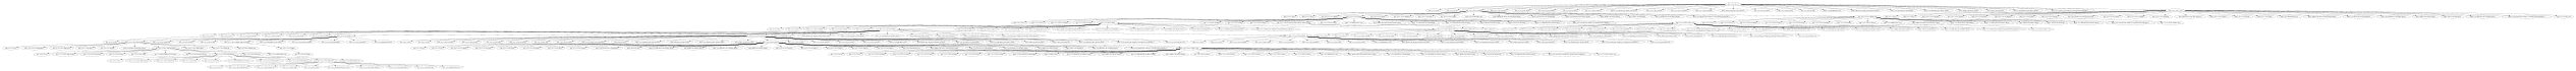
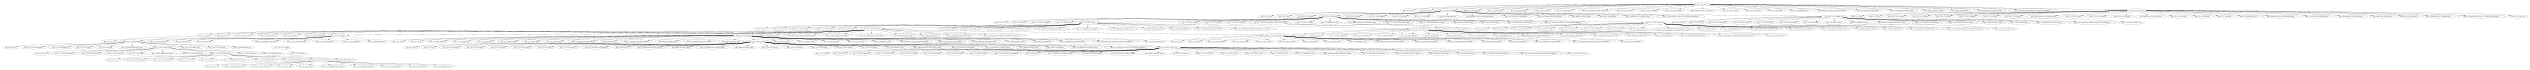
  digraph {
    fontname="Playfair Display"
    node [fontname="Playfair Display"]
    edge [fontname="Playfair Display"]
    n1 [label="http://127.0.0.1:8000/"]
    n2 [label="http://127.0.0.1:8000/"]
    n3 [label="http://127.0.0.1:8000/"]
    n4 [label="http://127.0.0.1:8000/codehub/"]
    n5 [label="http://127.0.0.1:8000/resume/"]
    n6 [label="http://127.0.0.1:8000/about/"]
    n7 [label="http://127.0.0.1:8000/portfolio/"]
    n8 [label="http://127.0.0.1:8000/blog/"]
    n9 [label="http://127.0.0.1:8000/contact/"]
    n10 [label="https://www.youtube.com/embed/Scxs7L0vhZ4"]
    n11 [label="http://127.0.0.1:8000/resume/"]
    n12 [label="http://127.0.0.1:8000/codehub/"]
    n13 [label="http://127.0.0.1:8000/portfolio/"]
    n14 [label="https://player.vimeo.com/video/358812209"]
    n15 [label="http://127.0.0.1:8000/contact/"]
    n16 [label="http://127.0.0.1:8000/about/"]
    n17 [label="http://127.0.0.1:8000/blog/"]
    n18 [label="https://www.djangoproject.com/"]
    n19 [label="https://github.com/ndemo-richard/ndemo-master"]
    n20 [label="https://www.facebook.com/codebomblast/"]
    n21 [label="https://www.instagram.com/richard_ndemo/"]
    n22 [label="https://github.com/ndemo-richard"]
    n23 [label="https://twitter.com/ndemorich"]
    n24 [label="https://www.linkedin.com/in/richard-ndemo/"]
    n25 [label="https://www.youtube.com/channel/UCeQuUdrzNMcF4ec1ak6ZpUw?"]
    n26 [label="http://127.0.0.1:8000/#top"]
    n27 [label="http://127.0.0.1:8000/"]
    n28 [label="http://127.0.0.1:8000/"]
    n29 [label="http://127.0.0.1:8000/codehub/"]
    n30 [label="http://127.0.0.1:8000/resume/"]
    n31 [label="http://127.0.0.1:8000/about/"]
    n32 [label="http://127.0.0.1:8000/portfolio/"]
    n33 [label="http://127.0.0.1:8000/blog/"]
    n34 [label="http://127.0.0.1:8000/contact/"]
    n35 [label="https://www.djangoproject.com/"]
    n36 [label="https://github.com/ndemo-richard/ndemo-master"]
    n37 [label="https://www.facebook.com/codebomblast/"]
    n38 [label="https://www.instagram.com/richard_ndemo/"]
    n39 [label="https://github.com/ndemo-richard"]
    n40 [label="https://twitter.com/ndemorich"]
    n41 [label="https://www.linkedin.com/in/richard-ndemo/"]
    n42 [label="https://www.youtube.com/channel/UCeQuUdrzNMcF4ec1ak6ZpUw?"]
    n43 [label="http://127.0.0.1:8000/codehub/#top"]
    n44 [label="http://127.0.0.1:8000/"]
    n45 [label="http://127.0.0.1:8000/"]
    n46 [label="http://127.0.0.1:8000/codehub/"]
    n47 [label="http://127.0.0.1:8000/resume/"]
    n48 [label="http://127.0.0.1:8000/about/"]
    n49 [label="http://127.0.0.1:8000/portfolio/"]
    n50 [label="http://127.0.0.1:8000/blog/"]
    n51 [label="http://127.0.0.1:8000/contact/"]
    n52 [label="http://127.0.0.1:8000/static/app/Onyancha_R_ndemo_cv.pdf"]
    n53 [label="http://127.0.0.1:8000/contact/"]
    n54 [label="https://www.djangoproject.com/"]
    n55 [label="https://github.com/ndemo-richard/ndemo-master"]
    n56 [label="https://www.facebook.com/codebomblast/"]
    n57 [label="https://www.instagram.com/richard_ndemo/"]
    n58 [label="https://github.com/ndemo-richard"]
    n59 [label="https://twitter.com/ndemorich"]
    n60 [label="https://www.linkedin.com/in/richard-ndemo/"]
    n61 [label="https://www.youtube.com/channel/UCeQuUdrzNMcF4ec1ak6ZpUw?"]
    n62 [label="http://127.0.0.1:8000/resume/#top"]
    n63 [label="http://127.0.0.1:8000/"]
    n64 [label="http://127.0.0.1:8000/"]
    n65 [label="http://127.0.0.1:8000/codehub/"]
    n66 [label="http://127.0.0.1:8000/resume/"]
    n67 [label="http://127.0.0.1:8000/about/"]
    n68 [label="http://127.0.0.1:8000/portfolio/"]
    n69 [label="http://127.0.0.1:8000/blog/"]
    n70 [label="http://127.0.0.1:8000/contact/"]
    n71 [label="http://127.0.0.1:8000/resume/"]
    n72 [label="https://www.djangoproject.com/"]
    n73 [label="https://github.com/ndemo-richard/ndemo-master"]
    n74 [label="https://www.facebook.com/codebomblast/"]
    n75 [label="https://www.instagram.com/richard_ndemo/"]
    n76 [label="https://github.com/ndemo-richard"]
    n77 [label="https://twitter.com/ndemorich"]
    n78 [label="https://www.linkedin.com/in/richard-ndemo/"]
    n79 [label="https://www.youtube.com/channel/UCeQuUdrzNMcF4ec1ak6ZpUw?"]
    n80 [label="http://127.0.0.1:8000/about/#top"]
    n81 [label="http://127.0.0.1:8000/"]
    n82 [label="http://127.0.0.1:8000/"]
    n83 [label="http://127.0.0.1:8000/codehub/"]
    n84 [label="http://127.0.0.1:8000/resume/"]
    n85 [label="http://127.0.0.1:8000/about/"]
    n86 [label="http://127.0.0.1:8000/portfolio/"]
    n87 [label="http://127.0.0.1:8000/blog/"]
    n88 [label="http://127.0.0.1:8000/contact/"]
    n89 [label="https://www.djangoproject.com/"]
    n90 [label="https://github.com/ndemo-richard/ndemo-master"]
    n91 [label="https://www.facebook.com/codebomblast/"]
    n92 [label="https://www.instagram.com/richard_ndemo/"]
    n93 [label="https://github.com/ndemo-richard"]
    n94 [label="https://twitter.com/ndemorich"]
    n95 [label="https://www.linkedin.com/in/richard-ndemo/"]
    n96 [label="https://www.youtube.com/channel/UCeQuUdrzNMcF4ec1ak6ZpUw?"]
    n97 [label="http://127.0.0.1:8000/portfolio/#top"]
    n98 [label="http://127.0.0.1:8000/"]
    n99 [label="http://127.0.0.1:8000/blog/sitemap/"]
    n100 [label="http://127.0.0.1:8000/blog/feeds/"]
    n101 [label="http://127.0.0.1:8000/blog/"]
    n102 [label="http://127.0.0.1:8000/blog/"]
-   n103 [label="http://127.0.0.1:8000/admin/zinnia/entry/add/"]
    n104 [label="http://www.ndemorichard.com/resume/"]
    n105 [label="http://127.0.0.1:8000/blog/categories/"]
    n106 [label="http://127.0.0.1:8000/blog/authors/"]
    n107 [label="http://127.0.0.1:8000/blog/tags/"]
    n108 [label="http://www.ndemorichard.com/"]
    n109 [label="http://127.0.0.1:8000/"]
    n110 [label="http://127.0.0.1:8000/blog/sitemap/"]
    n111 [label="http://127.0.0.1:8000/blog/feeds/"]
    n112 [label="http://127.0.0.1:8000/blog/"]
    n113 [label="http://127.0.0.1:8000/blog/"]
    n114 [label="http://www.ndemorichard.com/resume/"]
    n115 [label="http://127.0.0.1:8000/blog/categories/"]
    n116 [label="http://127.0.0.1:8000/blog/authors/"]
    n117 [label="http://127.0.0.1:8000/blog/tags/"]
    n118 [label="http://www.ndemorichard.com/"]
    n119 [label="http://127.0.0.1:8000/"]
    n120 [label="http://127.0.0.1:8000/blog/sitemap/"]
    n121 [label="http://127.0.0.1:8000/blog/feeds/"]
    n122 [label="http://127.0.0.1:8000/blog/"]
    n123 [label="http://127.0.0.1:8000/blog/"]
    n124 [label="http://www.ndemorichard.com/resume/"]
    n125 [label="http://127.0.0.1:8000/blog/categories/"]
    n126 [label="http://127.0.0.1:8000/blog/authors/"]
    n127 [label="http://127.0.0.1:8000/blog/tags/"]
    n128 [label="http://www.ndemorichard.com/"]
    n129 [label="http://127.0.0.1:8000/"]
    n130 [label="http://127.0.0.1:8000/blog/sitemap/"]
    n131 [label="http://127.0.0.1:8000/blog/feeds/"]
    n132 [label="http://127.0.0.1:8000/blog/"]
    n133 [label="http://127.0.0.1:8000/blog/"]
    n134 [label="http://www.ndemorichard.com/resume/"]
    n135 [label="http://127.0.0.1:8000/blog/categories/"]
    n136 [label="http://127.0.0.1:8000/blog/authors/"]
    n137 [label="http://127.0.0.1:8000/blog/tags/"]
    n138 [label="http://www.ndemorichard.com/"]
    n139 [label="http://127.0.0.1:8000/"]
    n140 [label="http://127.0.0.1:8000/blog/sitemap/"]
    n141 [label="http://127.0.0.1:8000/blog/feeds/"]
    n142 [label="http://127.0.0.1:8000/blog/"]
    n143 [label="http://127.0.0.1:8000/blog/"]
    n144 [label="http://www.ndemorichard.com/resume/"]
    n145 [label="http://127.0.0.1:8000/blog/categories/"]
    n146 [label="http://127.0.0.1:8000/blog/authors/"]
    n147 [label="http://127.0.0.1:8000/blog/tags/"]
    n148 [label="http://www.ndemorichard.com/"]
    n149 [label="http://127.0.0.1:8000/admin/"]
    n150 [label="http://127.0.0.1:8000/admin/"]
    n151 [label="http://127.0.0.1:8000/"]
    n152 [label="http://127.0.0.1:8000/"]
    n153 [label="http://127.0.0.1:8000/codehub/"]
    n154 [label="http://127.0.0.1:8000/resume/"]
    n155 [label="http://127.0.0.1:8000/about/"]
    n156 [label="http://127.0.0.1:8000/portfolio/"]
    n157 [label="http://127.0.0.1:8000/blog/"]
    n158 [label="http://127.0.0.1:8000/contact/"]
    n159 [label="https://www.facebook.com/codebomblast/"]
    n160 [label="https://devheroes.club/"]
    n161 [label="https://www.instagram.com/richard_ndemo/"]
    n162 [label="https://github.com/ndemo-richard"]
    n163 [label="https://www.linkedin.com/in/richard-ndemo/"]
    n164 [label="https://github.com/ndemo-richard"]
    n165 [label="http://127.0.0.1:8000/contact/#"]
    n166 [label="http://127.0.0.1:8000/contact/#"]
    n167 [label="http://127.0.0.1:8000/contact/#"]
    n168 [label="http://127.0.0.1:8000/contact/#"]
    n169 [label="http://127.0.0.1:8000/contact/#"]
    n170 [label="https://www.djangoproject.com/"]
    n171 [label="https://github.com/ndemo-richard/ndemo-master"]
    n172 [label="https://www.facebook.com/codebomblast/"]
    n173 [label="https://www.instagram.com/richard_ndemo/"]
    n174 [label="https://github.com/ndemo-richard"]
    n175 [label="https://twitter.com/ndemorich"]
    n176 [label="https://www.linkedin.com/in/richard-ndemo/"]
    n177 [label="https://www.youtube.com/channel/UCeQuUdrzNMcF4ec1ak6ZpUw?"]
    n178 [label="http://127.0.0.1:8000/contact/#top"]
    n179 [label="http://127.0.0.1:8000/"]
    n180 [label="http://127.0.0.1:8000/"]
    n181 [label="http://127.0.0.1:8000/codehub/"]
    n182 [label="http://127.0.0.1:8000/resume/"]
    n183 [label="http://127.0.0.1:8000/about/"]
    n184 [label="http://127.0.0.1:8000/portfolio/"]
    n185 [label="http://127.0.0.1:8000/blog/"]
    n186 [label="http://127.0.0.1:8000/contact/"]
    n187 [label="https://www.facebook.com/codebomblast/"]
    n188 [label="https://devheroes.club/"]
    n189 [label="https://www.instagram.com/richard_ndemo/"]
    n190 [label="https://github.com/ndemo-richard"]
    n191 [label="https://www.linkedin.com/in/richard-ndemo/"]
    n192 [label="https://github.com/ndemo-richard"]
    n193 [label="http://127.0.0.1:8000/contact/#"]
    n194 [label="http://127.0.0.1:8000/contact/#"]
    n195 [label="http://127.0.0.1:8000/contact/#"]
    n196 [label="http://127.0.0.1:8000/contact/#"]
    n197 [label="http://127.0.0.1:8000/contact/#"]
    n198 [label="https://www.djangoproject.com/"]
    n199 [label="https://github.com/ndemo-richard/ndemo-master"]
    n200 [label="https://www.facebook.com/codebomblast/"]
    n201 [label="https://www.instagram.com/richard_ndemo/"]
    n202 [label="https://github.com/ndemo-richard"]
    n203 [label="https://twitter.com/ndemorich"]
    n204 [label="https://www.linkedin.com/in/richard-ndemo/"]
    n205 [label="https://www.youtube.com/channel/UCeQuUdrzNMcF4ec1ak6ZpUw?"]
    n206 [label="http://127.0.0.1:8000/contact/#top"]
    n207 [label="http://127.0.0.1:8000/"]
    n208 [label="http://127.0.0.1:8000/"]
    n209 [label="http://127.0.0.1:8000/codehub/"]
    n210 [label="http://127.0.0.1:8000/resume/"]
    n211 [label="http://127.0.0.1:8000/about/"]
    n212 [label="http://127.0.0.1:8000/portfolio/"]
    n213 [label="http://127.0.0.1:8000/blog/"]
    n214 [label="http://127.0.0.1:8000/contact/"]
    n215 [label="https://www.facebook.com/codebomblast/"]
    n216 [label="https://devheroes.club/"]
    n217 [label="https://www.instagram.com/richard_ndemo/"]
    n218 [label="https://github.com/ndemo-richard"]
    n219 [label="https://www.linkedin.com/in/richard-ndemo/"]
    n220 [label="https://github.com/ndemo-richard"]
    n221 [label="http://127.0.0.1:8000/contact/#"]
    n222 [label="http://127.0.0.1:8000/contact/#"]
    n223 [label="http://127.0.0.1:8000/contact/#"]
    n224 [label="http://127.0.0.1:8000/contact/#"]
    n225 [label="http://127.0.0.1:8000/contact/#"]
    n226 [label="https://www.djangoproject.com/"]
    n227 [label="https://github.com/ndemo-richard/ndemo-master"]
    n228 [label="https://www.facebook.com/codebomblast/"]
    n229 [label="https://www.instagram.com/richard_ndemo/"]
    n230 [label="https://github.com/ndemo-richard"]
    n231 [label="https://twitter.com/ndemorich"]
    n232 [label="https://www.linkedin.com/in/richard-ndemo/"]
    n233 [label="https://www.youtube.com/channel/UCeQuUdrzNMcF4ec1ak6ZpUw?"]
    n234 [label="http://127.0.0.1:8000/contact/#top"]
    n235 [label="http://127.0.0.1:8000/"]
    n236 [label="http://127.0.0.1:8000/"]
    n237 [label="http://127.0.0.1:8000/codehub/"]
    n238 [label="http://127.0.0.1:8000/resume/"]
    n239 [label="http://127.0.0.1:8000/about/"]
    n240 [label="http://127.0.0.1:8000/portfolio/"]
    n241 [label="http://127.0.0.1:8000/blog/"]
    n242 [label="http://127.0.0.1:8000/contact/"]
    n243 [label="https://www.djangoproject.com/"]
    n244 [label="https://github.com/ndemo-richard/ndemo-master"]
    n245 [label="https://www.facebook.com/codebomblast/"]
    n246 [label="https://www.instagram.com/richard_ndemo/"]
    n247 [label="https://github.com/ndemo-richard"]
    n248 [label="https://twitter.com/ndemorich"]
    n249 [label="https://www.linkedin.com/in/richard-ndemo/"]
    n250 [label="https://www.youtube.com/channel/UCeQuUdrzNMcF4ec1ak6ZpUw?"]
    n251 [label="http://127.0.0.1:8000/portfolio/#top"]
    n252 [label="http://127.0.0.1:8000/"]
    n253 [label="http://127.0.0.1:8000/"]
    n254 [label="http://127.0.0.1:8000/codehub/"]
    n255 [label="http://127.0.0.1:8000/resume/"]
    n256 [label="http://127.0.0.1:8000/about/"]
    n257 [label="http://127.0.0.1:8000/portfolio/"]
    n258 [label="http://127.0.0.1:8000/blog/"]
    n259 [label="http://127.0.0.1:8000/contact/"]
    n260 [label="http://127.0.0.1:8000/resume/"]
    n261 [label="https://www.djangoproject.com/"]
    n262 [label="https://github.com/ndemo-richard/ndemo-master"]
    n263 [label="https://www.facebook.com/codebomblast/"]
    n264 [label="https://www.instagram.com/richard_ndemo/"]
    n265 [label="https://github.com/ndemo-richard"]
    n266 [label="https://twitter.com/ndemorich"]
    n267 [label="https://www.linkedin.com/in/richard-ndemo/"]
    n268 [label="https://www.youtube.com/channel/UCeQuUdrzNMcF4ec1ak6ZpUw?"]
    n269 [label="http://127.0.0.1:8000/about/#top"]
    n270 [label="resource://pdf.js/web/#"]
    n271 [label="resource://pdf.js/web/#"]
    n272 [label="http://127.0.0.1:8000/"]
    n273 [label="http://127.0.0.1:8000/"]
    n274 [label="http://127.0.0.1:8000/codehub/"]
    n275 [label="http://127.0.0.1:8000/resume/"]
    n276 [label="http://127.0.0.1:8000/about/"]
    n277 [label="http://127.0.0.1:8000/portfolio/"]
    n278 [label="http://127.0.0.1:8000/blog/"]
    n279 [label="http://127.0.0.1:8000/contact/"]
    n280 [label="http://127.0.0.1:8000/static/app/Onyancha_R_ndemo_cv.pdf"]
    n281 [label="http://127.0.0.1:8000/contact/"]
    n282 [label="https://www.djangoproject.com/"]
    n283 [label="https://github.com/ndemo-richard/ndemo-master"]
    n284 [label="https://www.facebook.com/codebomblast/"]
    n285 [label="https://www.instagram.com/richard_ndemo/"]
    n286 [label="https://github.com/ndemo-richard"]
    n287 [label="https://twitter.com/ndemorich"]
    n288 [label="https://www.linkedin.com/in/richard-ndemo/"]
    n289 [label="https://www.youtube.com/channel/UCeQuUdrzNMcF4ec1ak6ZpUw?"]
    n290 [label="http://127.0.0.1:8000/resume/#top"]
    n291 [label="http://127.0.0.1:8000/"]
    n292 [label="http://127.0.0.1:8000/"]
    n293 [label="http://127.0.0.1:8000/codehub/"]
    n294 [label="http://127.0.0.1:8000/resume/"]
    n295 [label="http://127.0.0.1:8000/about/"]
    n296 [label="http://127.0.0.1:8000/portfolio/"]
    n297 [label="http://127.0.0.1:8000/blog/"]
    n298 [label="http://127.0.0.1:8000/contact/"]
    n299 [label="https://www.djangoproject.com/"]
    n300 [label="https://github.com/ndemo-richard/ndemo-master"]
    n301 [label="https://www.facebook.com/codebomblast/"]
    n302 [label="https://www.instagram.com/richard_ndemo/"]
    n303 [label="https://github.com/ndemo-richard"]
    n304 [label="https://twitter.com/ndemorich"]
    n305 [label="https://www.linkedin.com/in/richard-ndemo/"]
    n306 [label="https://www.youtube.com/channel/UCeQuUdrzNMcF4ec1ak6ZpUw?"]
    n307 [label="http://127.0.0.1:8000/codehub/#top"]
    n308 [label="http://127.0.0.1:8000/"]
    n309 [label="http://127.0.0.1:8000/"]
    n310 [label="http://127.0.0.1:8000/codehub/"]
    n311 [label="http://127.0.0.1:8000/resume/"]
    n312 [label="http://127.0.0.1:8000/about/"]
    n313 [label="http://127.0.0.1:8000/portfolio/"]
    n314 [label="http://127.0.0.1:8000/blog/"]
    n315 [label="http://127.0.0.1:8000/contact/"]
    n316 [label="https://www.youtube.com/embed/Scxs7L0vhZ4"]
    n317 [label="http://127.0.0.1:8000/resume/"]
    n318 [label="http://127.0.0.1:8000/codehub/"]
    n319 [label="http://127.0.0.1:8000/portfolio/"]
    n320 [label="https://player.vimeo.com/video/358812209"]
    n321 [label="http://127.0.0.1:8000/contact/"]
    n322 [label="http://127.0.0.1:8000/about/"]
    n323 [label="http://127.0.0.1:8000/blog/"]
    n324 [label="https://www.djangoproject.com/"]
    n325 [label="https://github.com/ndemo-richard/ndemo-master"]
    n326 [label="https://www.facebook.com/codebomblast/"]
    n327 [label="https://www.instagram.com/richard_ndemo/"]
    n328 [label="https://github.com/ndemo-richard"]
    n329 [label="https://twitter.com/ndemorich"]
    n330 [label="https://www.linkedin.com/in/richard-ndemo/"]
    n331 [label="https://www.youtube.com/channel/UCeQuUdrzNMcF4ec1ak6ZpUw?"]
    n332 [label="http://127.0.0.1:8000/#top"]
    n1 -> n2
    n1 -> n3
    n1 -> n4
    n1 -> n5
    n1 -> n6
    n1 -> n7
    n1 -> n8
    n1 -> n9
    n1 -> n10
    n1 -> n11
    n1 -> n12
    n1 -> n13
    n1 -> n14
    n1 -> n15
    n1 -> n16
    n1 -> n17
    n1 -> n18
    n1 -> n19
    n1 -> n20
    n1 -> n21
    n1 -> n22
    n1 -> n23
    n1 -> n24
    n1 -> n25
    n1 -> n26
    n4 -> n27
    n4 -> n28
    n4 -> n29
    n4 -> n30
    n4 -> n31
    n4 -> n32
    n4 -> n33
    n4 -> n34
    n4 -> n35
    n4 -> n36
    n4 -> n37
    n4 -> n38
    n4 -> n39
    n4 -> n40
    n4 -> n41
    n4 -> n42
    n4 -> n43
    n26 -> n308
    n26 -> n309
    n26 -> n310
    n26 -> n311
    n26 -> n312
    n26 -> n313
    n26 -> n314
    n26 -> n315
    n26 -> n316
    n26 -> n317
    n26 -> n318
    n26 -> n319
    n26 -> n320
    n26 -> n321
    n26 -> n322
    n26 -> n323
    n26 -> n324
    n26 -> n325
    n26 -> n326
    n26 -> n327
    n26 -> n328
    n26 -> n329
    n26 -> n330
    n26 -> n331
    n26 -> n332
    n30 -> n44
    n30 -> n45
    n30 -> n46
    n30 -> n47
    n30 -> n48
    n30 -> n49
    n30 -> n50
    n30 -> n51
    n30 -> n52
    n30 -> n53
    n30 -> n54
    n30 -> n55
    n30 -> n56
    n30 -> n57
    n30 -> n58
    n30 -> n59
    n30 -> n60
    n30 -> n61
    n30 -> n62
    n43 -> n291
    n43 -> n292
    n43 -> n293
    n43 -> n294
    n43 -> n295
    n43 -> n296
    n43 -> n297
    n43 -> n298
    n43 -> n299
    n43 -> n300
    n43 -> n301
    n43 -> n302
    n43 -> n303
    n43 -> n304
    n43 -> n305
    n43 -> n306
    n43 -> n307
    n48 -> n63
    n48 -> n64
    n48 -> n65
    n48 -> n66
    n48 -> n67
    n48 -> n68
    n48 -> n69
    n48 -> n70
    n48 -> n71
    n48 -> n72
    n48 -> n73
    n48 -> n74
    n48 -> n75
    n48 -> n76
    n48 -> n77
    n48 -> n78
    n48 -> n79
    n48 -> n80
    n52 -> n270
    n52 -> n271
    n62 -> n272
    n62 -> n273
    n62 -> n274
    n62 -> n275
    n62 -> n276
    n62 -> n277
    n62 -> n278
    n62 -> n279
    n62 -> n280
    n62 -> n281
    n62 -> n282
    n62 -> n283
    n62 -> n284
    n62 -> n285
    n62 -> n286
    n62 -> n287
    n62 -> n288
    n62 -> n289
    n62 -> n290
    n68 -> n81
    n68 -> n82
    n68 -> n83
    n68 -> n84
    n68 -> n85
    n68 -> n86
    n68 -> n87
    n68 -> n88
    n68 -> n89
    n68 -> n90
    n68 -> n91
    n68 -> n92
    n68 -> n93
    n68 -> n94
    n68 -> n95
    n68 -> n96
    n68 -> n97
    n80 -> n252
    n80 -> n253
    n80 -> n254
    n80 -> n255
    n80 -> n256
    n80 -> n257
    n80 -> n258
    n80 -> n259
    n80 -> n260
    n80 -> n261
    n80 -> n262
    n80 -> n263
    n80 -> n264
    n80 -> n265
    n80 -> n266
    n80 -> n267
    n80 -> n268
    n80 -> n269
    n87 -> n98
    n87 -> n99
    n87 -> n100
    n87 -> n101
    n87 -> n102
-   n87 -> n103
    n87 -> n104
    n87 -> n105
    n87 -> n106
    n87 -> n107
    n87 -> n108
    n88 -> n151
    n88 -> n152
    n88 -> n153
    n88 -> n154
    n88 -> n155
    n88 -> n156
    n88 -> n157
    n88 -> n158
    n88 -> n159
    n88 -> n160
    n88 -> n161
    n88 -> n162
    n88 -> n163
    n88 -> n164
    n88 -> n165
    n88 -> n166
    n88 -> n167
    n88 -> n168
    n88 -> n169
    n88 -> n170
    n88 -> n171
    n88 -> n172
    n88 -> n173
    n88 -> n174
    n88 -> n175
    n88 -> n176
    n88 -> n177
    n88 -> n178
    n97 -> n235
    n97 -> n236
    n97 -> n237
    n97 -> n238
    n97 -> n239
    n97 -> n240
    n97 -> n241
    n97 -> n242
    n97 -> n243
    n97 -> n244
    n97 -> n245
    n97 -> n246
    n97 -> n247
    n97 -> n248
    n97 -> n249
    n97 -> n250
    n97 -> n251
    n99 -> n109
    n99 -> n110
    n99 -> n111
    n99 -> n112
    n99 -> n113
    n99 -> n114
    n99 -> n115
    n99 -> n116
    n99 -> n117
    n99 -> n118
-   n103 -> n149
    n115 -> n119
    n115 -> n120
    n115 -> n121
    n115 -> n122
    n115 -> n123
    n115 -> n124
    n115 -> n125
    n115 -> n126
    n115 -> n127
    n115 -> n128
    n126 -> n129
    n126 -> n130
    n126 -> n131
    n126 -> n132
    n126 -> n133
    n126 -> n134
    n126 -> n135
    n126 -> n136
    n126 -> n137
    n126 -> n138
    n137 -> n139
    n137 -> n140
    n137 -> n141
    n137 -> n142
    n137 -> n143
    n137 -> n144
    n137 -> n145
    n137 -> n146
    n137 -> n147
    n137 -> n148
    n149 -> n150
    n165 -> n179
    n165 -> n180
    n165 -> n181
    n165 -> n182
    n165 -> n183
    n165 -> n184
    n165 -> n185
    n165 -> n186
    n165 -> n187
    n165 -> n188
    n165 -> n189
    n165 -> n190
    n165 -> n191
    n165 -> n192
    n165 -> n193
    n165 -> n194
    n165 -> n195
    n165 -> n196
    n165 -> n197
    n165 -> n198
    n165 -> n199
    n165 -> n200
    n165 -> n201
    n165 -> n202
    n165 -> n203
    n165 -> n204
    n165 -> n205
    n165 -> n206
    n206 -> n207
    n206 -> n208
    n206 -> n209
    n206 -> n210
    n206 -> n211
    n206 -> n212
    n206 -> n213
    n206 -> n214
    n206 -> n215
    n206 -> n216
    n206 -> n217
    n206 -> n218
    n206 -> n219
    n206 -> n220
    n206 -> n221
    n206 -> n222
    n206 -> n223
    n206 -> n224
    n206 -> n225
    n206 -> n226
    n206 -> n227
    n206 -> n228
    n206 -> n229
    n206 -> n230
    n206 -> n231
    n206 -> n232
    n206 -> n233
    n206 -> n234
  }
